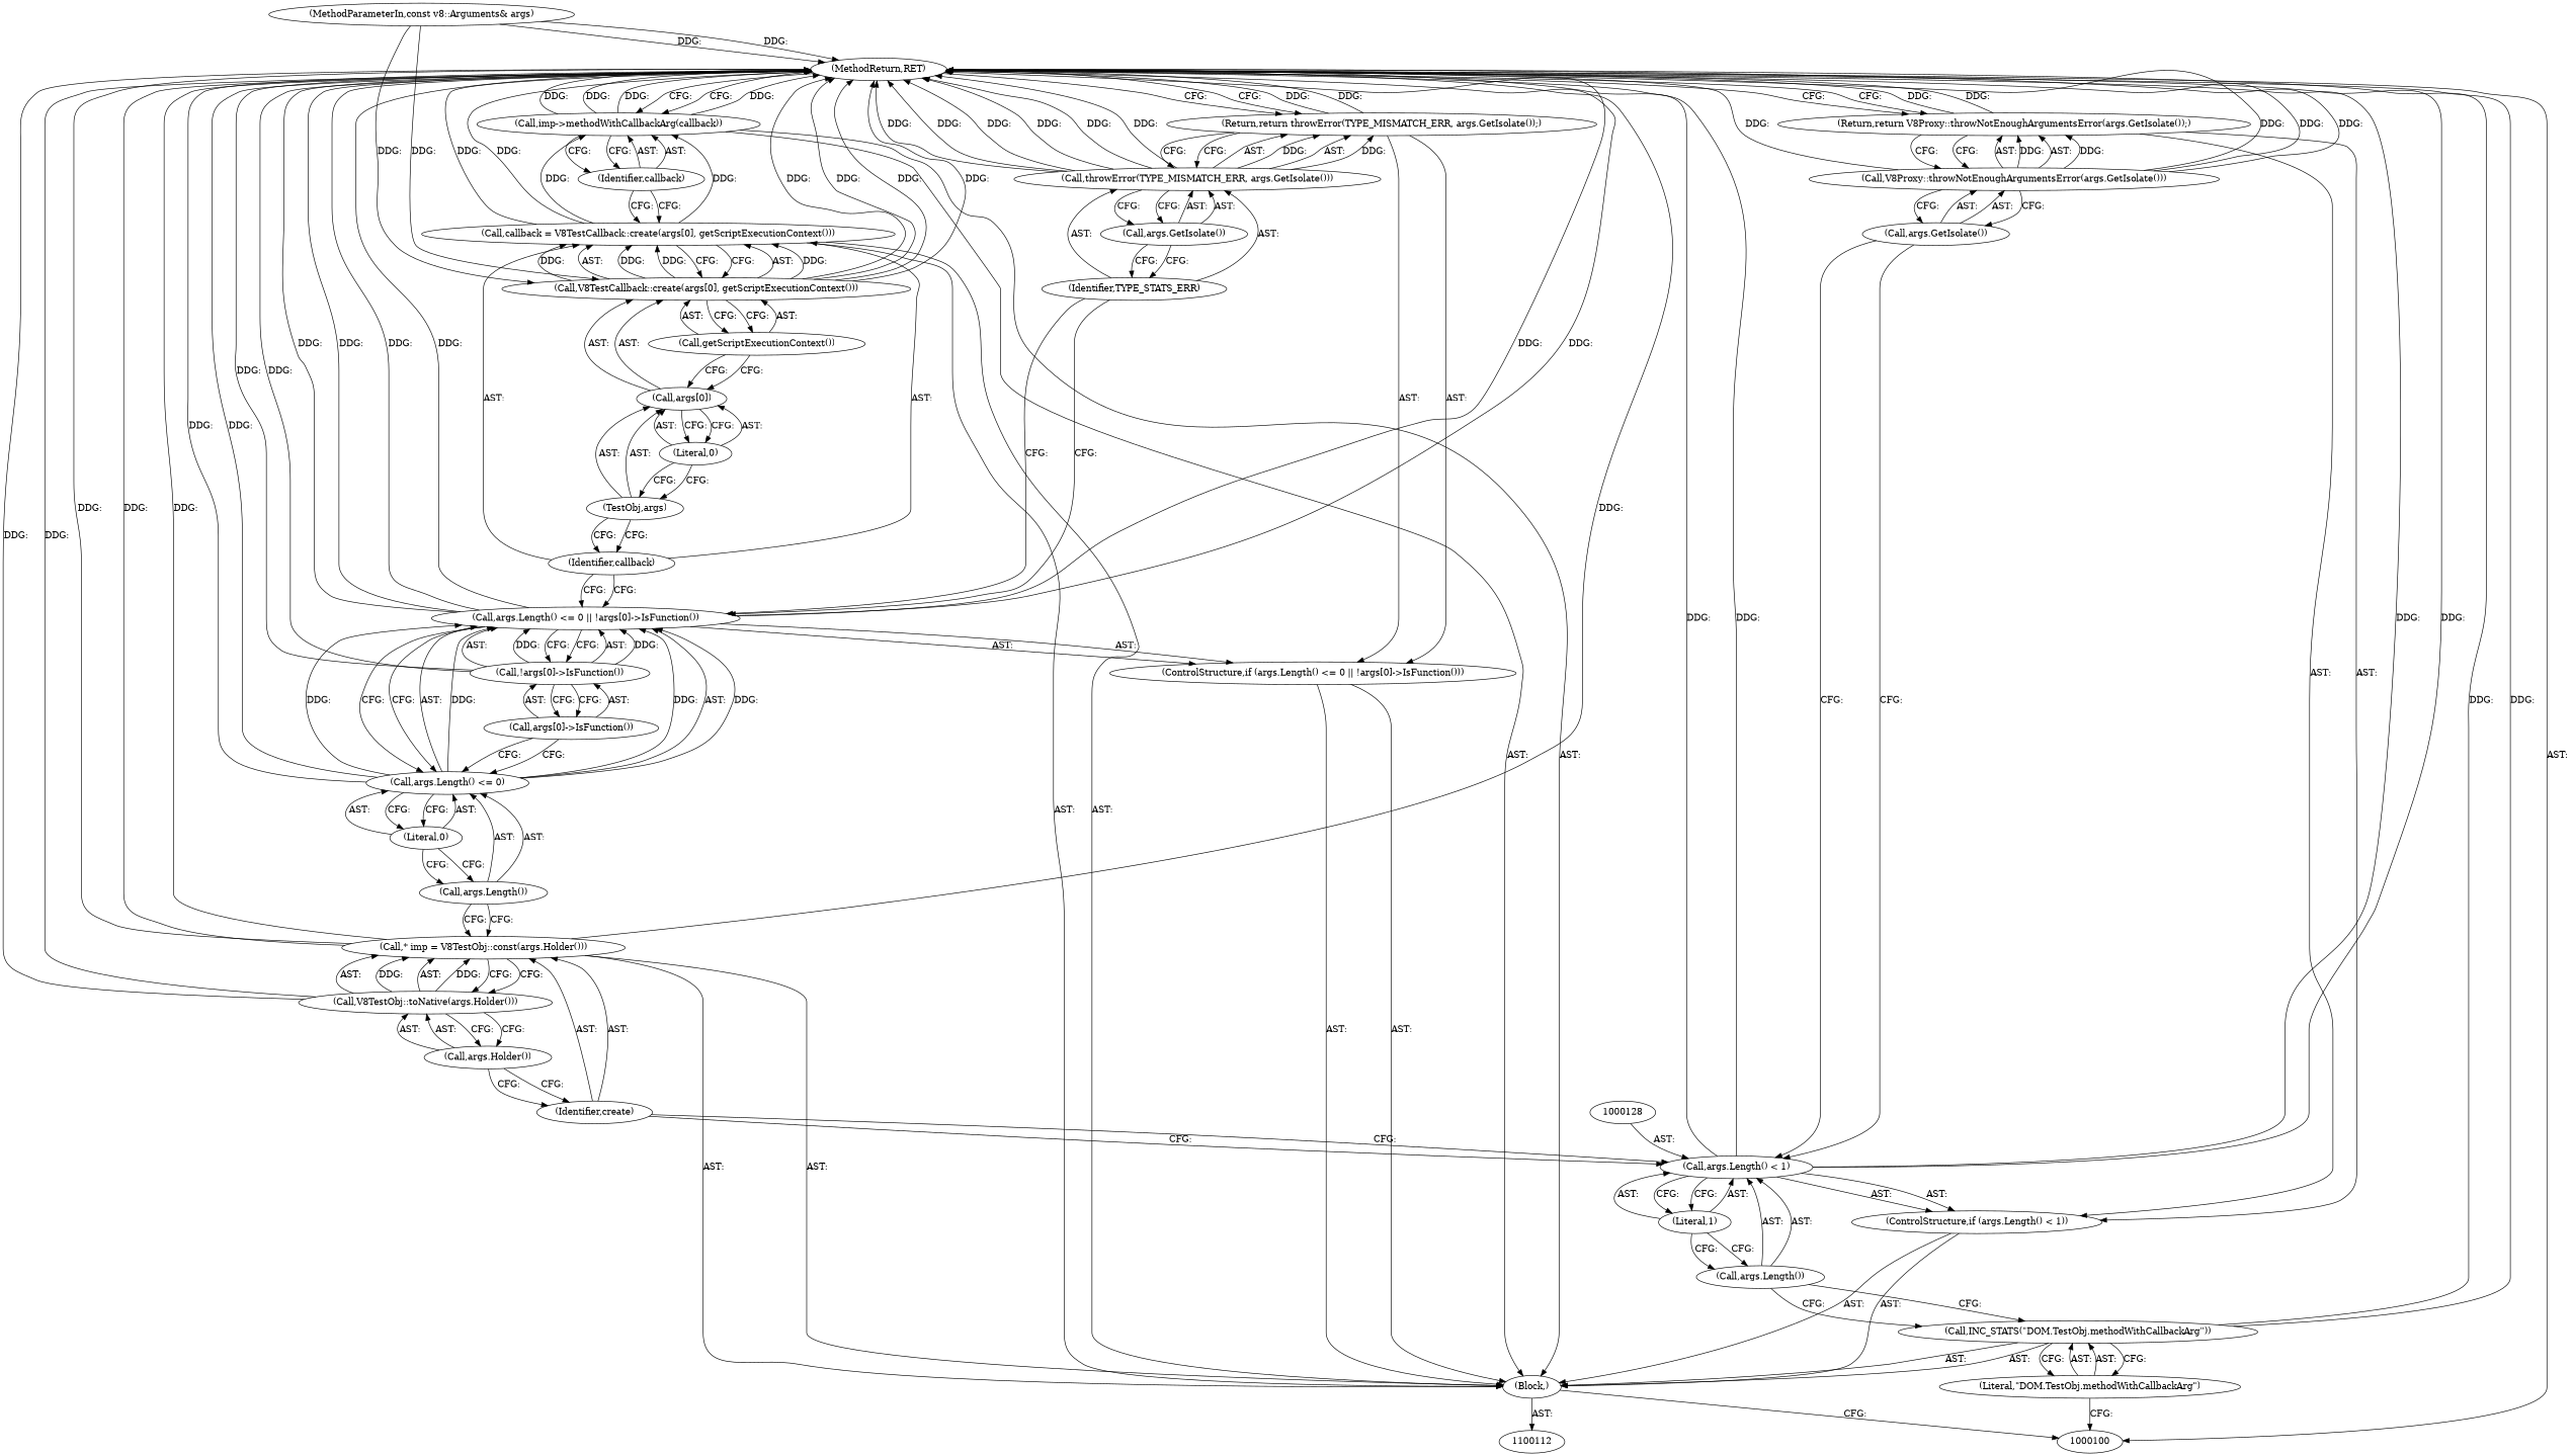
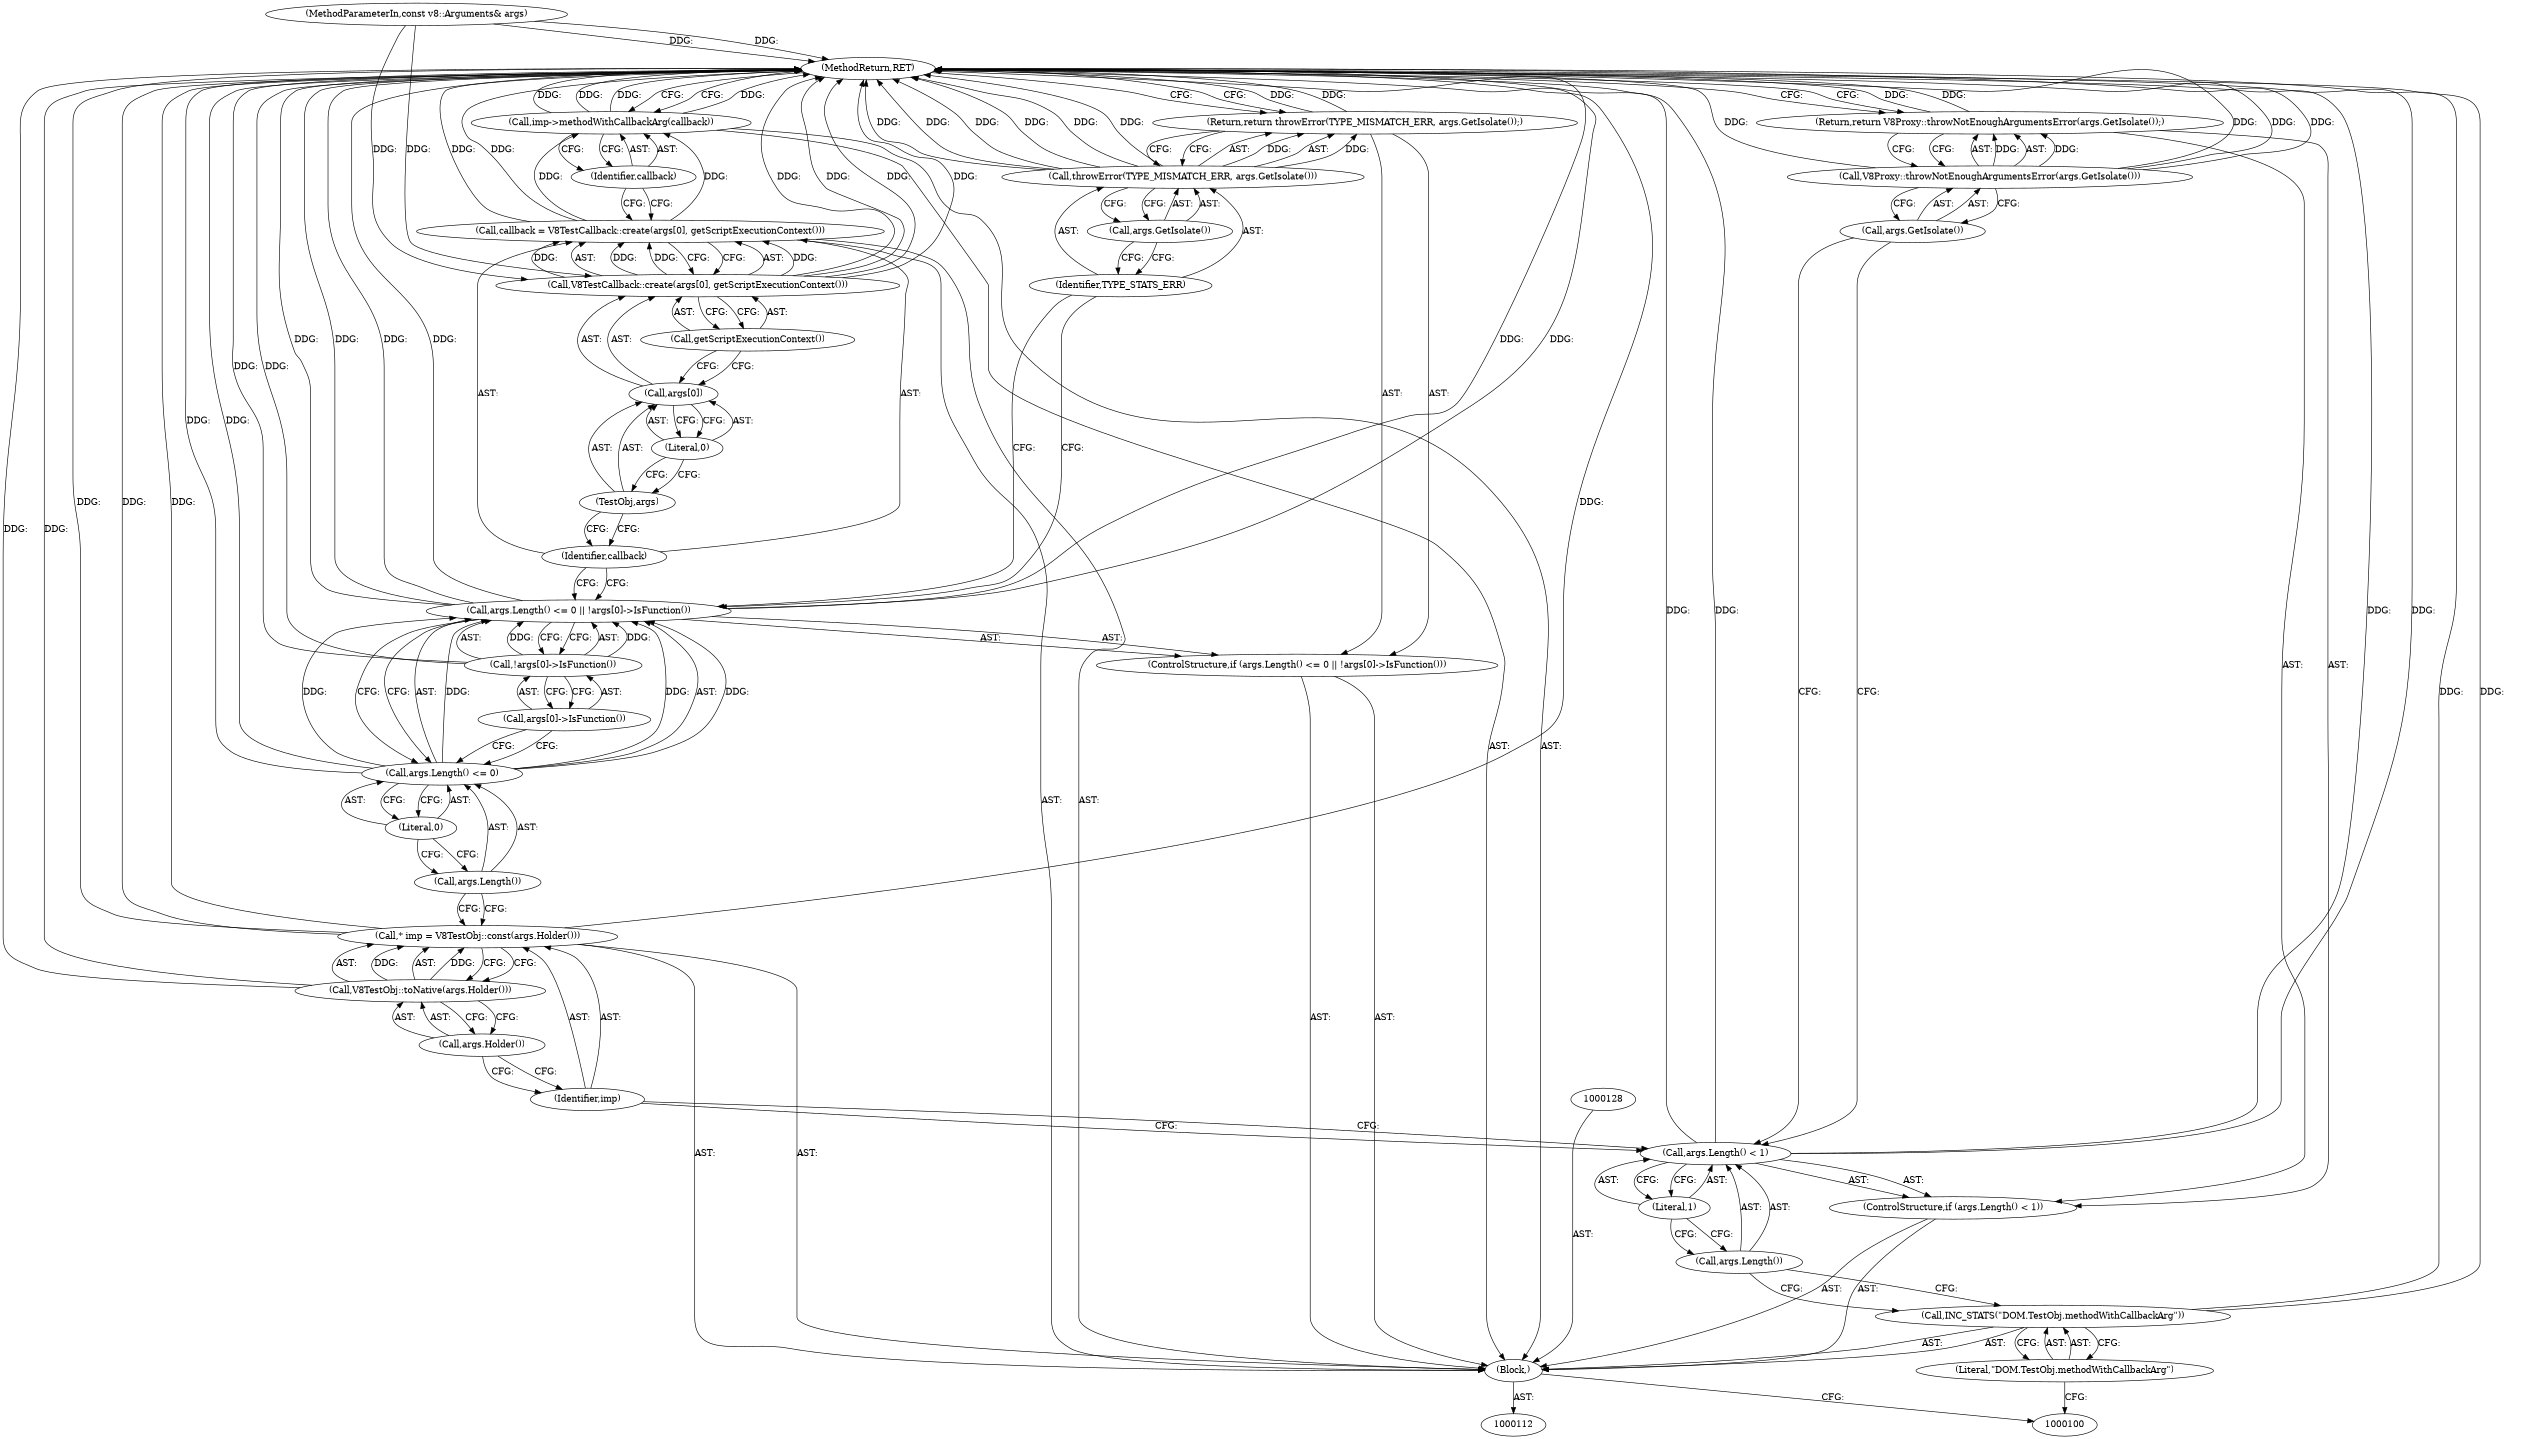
  digraph {
    n1 [label="(MethodReturn,RET)"]
    n2 [label="(Call,imp->methodWithCallbackArg(callback))"]
    n3 [label="(Return,return V8Proxy::throwNotEnoughArgumentsError(args.GetIsolate());)"]
    n4 [label="(Return,return throwError(TYPE_MISMATCH_ERR, args.GetIsolate());)"]
    1000100
    n6 [label="(Identifier,callback)"]
    n7 [label="(Block,)"]
    n8 [label="(ControlStructure,if (args.Length() < 1))"]
    n9 [label="(Call,V8Proxy::throwNotEnoughArgumentsError(args.GetIsolate()))"]
    n10 [label="(ControlStructure,if (args.Length() <= 0 || !args[0]->IsFunction()))"]
    n11 [label="(Call,throwError(TYPE_MISMATCH_ERR, args.GetIsolate()))"]
    n12 [label="(MethodParameterIn,const v8::Arguments& args)"]
    n13 [label="(Call,V8TestCallback::create(args[0], getScriptExecutionContext()))"]
    n14 [label="(Call,callback = V8TestCallback::create(args[0], getScriptExecutionContext()))"]
    n15 [label="(Call,getScriptExecutionContext())"]
-   1000112 [label=1100112]
+   1000112
    n17 [label="(Literal,\"DOM.TestObj.methodWithCallbackArg\")"]
    n18 [label="(Call,INC_STATS(\"DOM.TestObj.methodWithCallbackArg\"))"]
    n19 [label="(Literal,1)"]
    n20 [label="(Call,args.Length() < 1)"]
    n21 [label="(Call,args.Length())"]
    n22 [label="(Call,args.GetIsolate())"]
    n23 [label="(Call,* imp = V8TestObj::const(args.Holder()))"]
    n24 [label="(Call,V8TestObj::toNative(args.Holder()))"]
    n25 [label="(Call,args.Holder())"]
-   n26 [label="(Identifier,create)"]
+   n26 [label="(Identifier,imp)"]
    n27 [label="(Literal,0)"]
    n28 [label="(Call,args.Length() <= 0)"]
    n29 [label="(Call,args.Length())"]
    n30 [label="(Call,args.Length() <= 0 || !args[0]->IsFunction())"]
    n31 [label="(Call,!args[0]->IsFunction())"]
    n32 [label="(Call,args[0]->IsFunction())"]
    n33 [label="(Call,args.GetIsolate())"]
    n34 [label="(Identifier,TYPE_STATS_ERR)"]
    n35 [label="(Identifier,callback)"]
    n36 [label="(Call,args[0])"]
    n37 [label="(Literal,0)"]
    n38 [label="(TestObj,args)"]
    1000128
    n1 -> n2 [label="CFG: "]
    n1 -> n2 [label="CFG: "]
    n1 -> n3 [label="CFG: "]
    n1 -> n3 [label="CFG: "]
    n1 -> n4 [label="CFG: "]
    n1 -> n4 [label="CFG: "]
-   n1 -> 1000100 [label="AST: "]
    n2 -> n1 [label="DDG: "]
    n2 -> n1 [label="DDG: "]
    n2 -> n1 [label="DDG: "]
    n2 -> n1 [label="DDG: "]
    n2 -> n6 [label="CFG: "]
    n2 -> n6 [label="CFG: "]
    n2 -> n7 [label="AST: "]
    n2 -> n7 [label="AST: "]
    n3 -> n1 [label="DDG: "]
    n3 -> n1 [label="DDG: "]
    n3 -> n8 [label="AST: "]
    n3 -> n8 [label="AST: "]
    n3 -> n9 [label="CFG: "]
    n3 -> n9 [label="CFG: "]
    n4 -> n1 [label="DDG: "]
    n4 -> n1 [label="DDG: "]
    n4 -> n10 [label="AST: "]
    n4 -> n10 [label="AST: "]
    n4 -> n11 [label="CFG: "]
    n4 -> n11 [label="CFG: "]
    n6 -> n2 [label="AST: "]
    n6 -> n2 [label="AST: "]
    n6 -> n14 [label="CFG: "]
    n6 -> n14 [label="CFG: "]
    n7 -> 1000100 [label="CFG: "]
    n7 -> 1000112 [label="AST: "]
    n8 -> n7 [label="AST: "]
    n8 -> n7 [label="AST: "]
    n9 -> n1 [label="DDG: "]
    n9 -> n1 [label="DDG: "]
    n9 -> n1 [label="DDG: "]
    n9 -> n1 [label="DDG: "]
    n9 -> n3 [label="AST: "]
    n9 -> n3 [label="DDG: "]
    n9 -> n3 [label="AST: "]
    n9 -> n3 [label="DDG: "]
    n9 -> n22 [label="CFG: "]
    n9 -> n22 [label="CFG: "]
    n10 -> n7 [label="AST: "]
    n10 -> n7 [label="AST: "]
    n11 -> n1 [label="DDG: "]
    n11 -> n1 [label="DDG: "]
    n11 -> n1 [label="DDG: "]
    n11 -> n1 [label="DDG: "]
    n11 -> n1 [label="DDG: "]
    n11 -> n1 [label="DDG: "]
    n11 -> n4 [label="AST: "]
    n11 -> n4 [label="DDG: "]
    n11 -> n4 [label="AST: "]
    n11 -> n4 [label="DDG: "]
    n11 -> n33 [label="CFG: "]
    n11 -> n33 [label="CFG: "]
    n12 -> n1 [label="DDG: "]
    n12 -> n1 [label="DDG: "]
    n12 -> n13 [label="DDG: "]
    n12 -> n13 [label="DDG: "]
    n13 -> n1 [label="DDG: "]
    n13 -> n1 [label="DDG: "]
    n13 -> n1 [label="DDG: "]
    n13 -> n1 [label="DDG: "]
    n13 -> n14 [label="AST: "]
    n13 -> n14 [label="DDG: "]
    n13 -> n14 [label="DDG: "]
    n13 -> n14 [label="AST: "]
    n13 -> n14 [label="DDG: "]
    n13 -> n14 [label="DDG: "]
    n13 -> n15 [label="CFG: "]
    n13 -> n15 [label="CFG: "]
    n14 -> n1 [label="DDG: "]
    n14 -> n1 [label="DDG: "]
    n14 -> n2 [label="DDG: "]
    n14 -> n2 [label="DDG: "]
    n14 -> n7 [label="AST: "]
    n14 -> n7 [label="AST: "]
    n14 -> n13 [label="CFG: "]
    n14 -> n13 [label="CFG: "]
    n15 -> n13 [label="AST: "]
    n15 -> n13 [label="AST: "]
    n15 -> n36 [label="CFG: "]
    n15 -> n36 [label="CFG: "]
    n17 -> 1000100 [label="CFG: "]
    n17 -> n18 [label="AST: "]
    n17 -> n18 [label="AST: "]
    n18 -> n1 [label="DDG: "]
    n18 -> n1 [label="DDG: "]
    n18 -> n7 [label="AST: "]
    n18 -> n7 [label="AST: "]
    n18 -> n17 [label="CFG: "]
    n18 -> n17 [label="CFG: "]
    n19 -> n20 [label="AST: "]
    n19 -> n20 [label="AST: "]
    n19 -> n21 [label="CFG: "]
    n19 -> n21 [label="CFG: "]
    n20 -> n1 [label="DDG: "]
    n20 -> n1 [label="DDG: "]
    n20 -> n1 [label="DDG: "]
    n20 -> n1 [label="DDG: "]
    n20 -> n8 [label="AST: "]
    n20 -> n8 [label="AST: "]
    n20 -> n19 [label="CFG: "]
    n20 -> n19 [label="CFG: "]
    n21 -> n18 [label="CFG: "]
    n21 -> n18 [label="CFG: "]
    n21 -> n20 [label="AST: "]
    n21 -> n20 [label="AST: "]
    n22 -> n9 [label="AST: "]
    n22 -> n9 [label="AST: "]
    n22 -> n20 [label="CFG: "]
    n22 -> n20 [label="CFG: "]
    n23 -> n1 [label="DDG: "]
    n23 -> n1 [label="DDG: "]
    n23 -> n1 [label="DDG: "]
    n23 -> n1 [label="DDG: "]
    n23 -> n7 [label="AST: "]
    n23 -> n7 [label="AST: "]
    n23 -> n24 [label="CFG: "]
    n23 -> n24 [label="CFG: "]
    n24 -> n1 [label="DDG: "]
    n24 -> n1 [label="DDG: "]
    n24 -> n23 [label="AST: "]
    n24 -> n23 [label="DDG: "]
    n24 -> n23 [label="AST: "]
    n24 -> n23 [label="DDG: "]
    n24 -> n25 [label="CFG: "]
    n24 -> n25 [label="CFG: "]
    n25 -> n24 [label="AST: "]
    n25 -> n24 [label="AST: "]
    n25 -> n26 [label="CFG: "]
    n25 -> n26 [label="CFG: "]
    n26 -> n20 [label="CFG: "]
    n26 -> n20 [label="CFG: "]
    n26 -> n23 [label="AST: "]
    n26 -> n23 [label="AST: "]
    n27 -> n28 [label="AST: "]
    n27 -> n28 [label="AST: "]
    n27 -> n29 [label="CFG: "]
    n27 -> n29 [label="CFG: "]
    n28 -> n1 [label="DDG: "]
    n28 -> n1 [label="DDG: "]
    n28 -> n27 [label="CFG: "]
    n28 -> n27 [label="CFG: "]
    n28 -> n30 [label="AST: "]
    n28 -> n30 [label="DDG: "]
    n28 -> n30 [label="DDG: "]
    n28 -> n30 [label="AST: "]
    n28 -> n30 [label="DDG: "]
    n28 -> n30 [label="DDG: "]
    n29 -> n23 [label="CFG: "]
    n29 -> n23 [label="CFG: "]
    n29 -> n28 [label="AST: "]
    n29 -> n28 [label="AST: "]
    n30 -> n1 [label="DDG: "]
    n30 -> n1 [label="DDG: "]
    n30 -> n1 [label="DDG: "]
    n30 -> n1 [label="DDG: "]
    n30 -> n1 [label="DDG: "]
    n30 -> n1 [label="DDG: "]
    n30 -> n10 [label="AST: "]
    n30 -> n10 [label="AST: "]
    n30 -> n28 [label="CFG: "]
    n30 -> n28 [label="CFG: "]
    n30 -> n31 [label="CFG: "]
    n30 -> n31 [label="CFG: "]
    n31 -> n1 [label="DDG: "]
    n31 -> n1 [label="DDG: "]
    n31 -> n30 [label="AST: "]
    n31 -> n30 [label="DDG: "]
    n31 -> n30 [label="AST: "]
    n31 -> n30 [label="DDG: "]
    n31 -> n32 [label="CFG: "]
    n31 -> n32 [label="CFG: "]
    n32 -> n28 [label="CFG: "]
    n32 -> n28 [label="CFG: "]
    n32 -> n31 [label="AST: "]
    n32 -> n31 [label="AST: "]
    n33 -> n11 [label="AST: "]
    n33 -> n11 [label="AST: "]
    n33 -> n34 [label="CFG: "]
    n33 -> n34 [label="CFG: "]
    n34 -> n11 [label="AST: "]
    n34 -> n11 [label="AST: "]
    n34 -> n30 [label="CFG: "]
    n34 -> n30 [label="CFG: "]
    n35 -> n14 [label="AST: "]
    n35 -> n14 [label="AST: "]
    n35 -> n30 [label="CFG: "]
    n35 -> n30 [label="CFG: "]
    n36 -> n13 [label="AST: "]
    n36 -> n13 [label="AST: "]
    n36 -> n37 [label="CFG: "]
    n36 -> n37 [label="CFG: "]
    n37 -> n36 [label="AST: "]
    n37 -> n36 [label="AST: "]
    n37 -> n38 [label="CFG: "]
    n37 -> n38 [label="CFG: "]
    n38 -> n35 [label="CFG: "]
    n38 -> n35 [label="CFG: "]
    n38 -> n36 [label="AST: "]
    n38 -> n36 [label="AST: "]
-   1000128 -> n20 [label="AST: "]
+   1000128 -> n7 [label="AST: "]
  }
